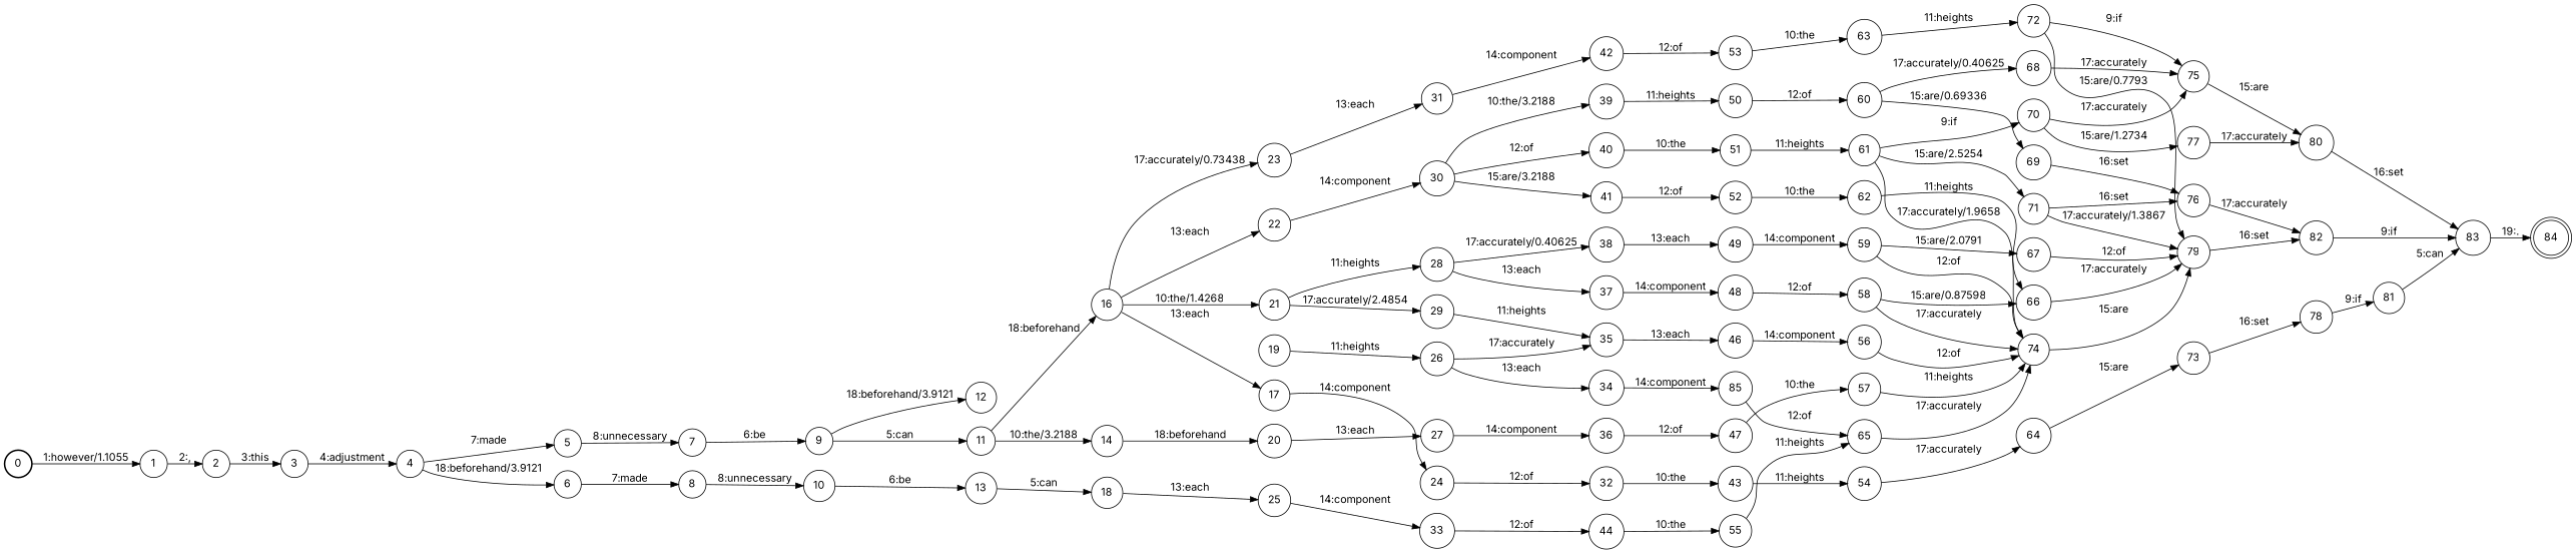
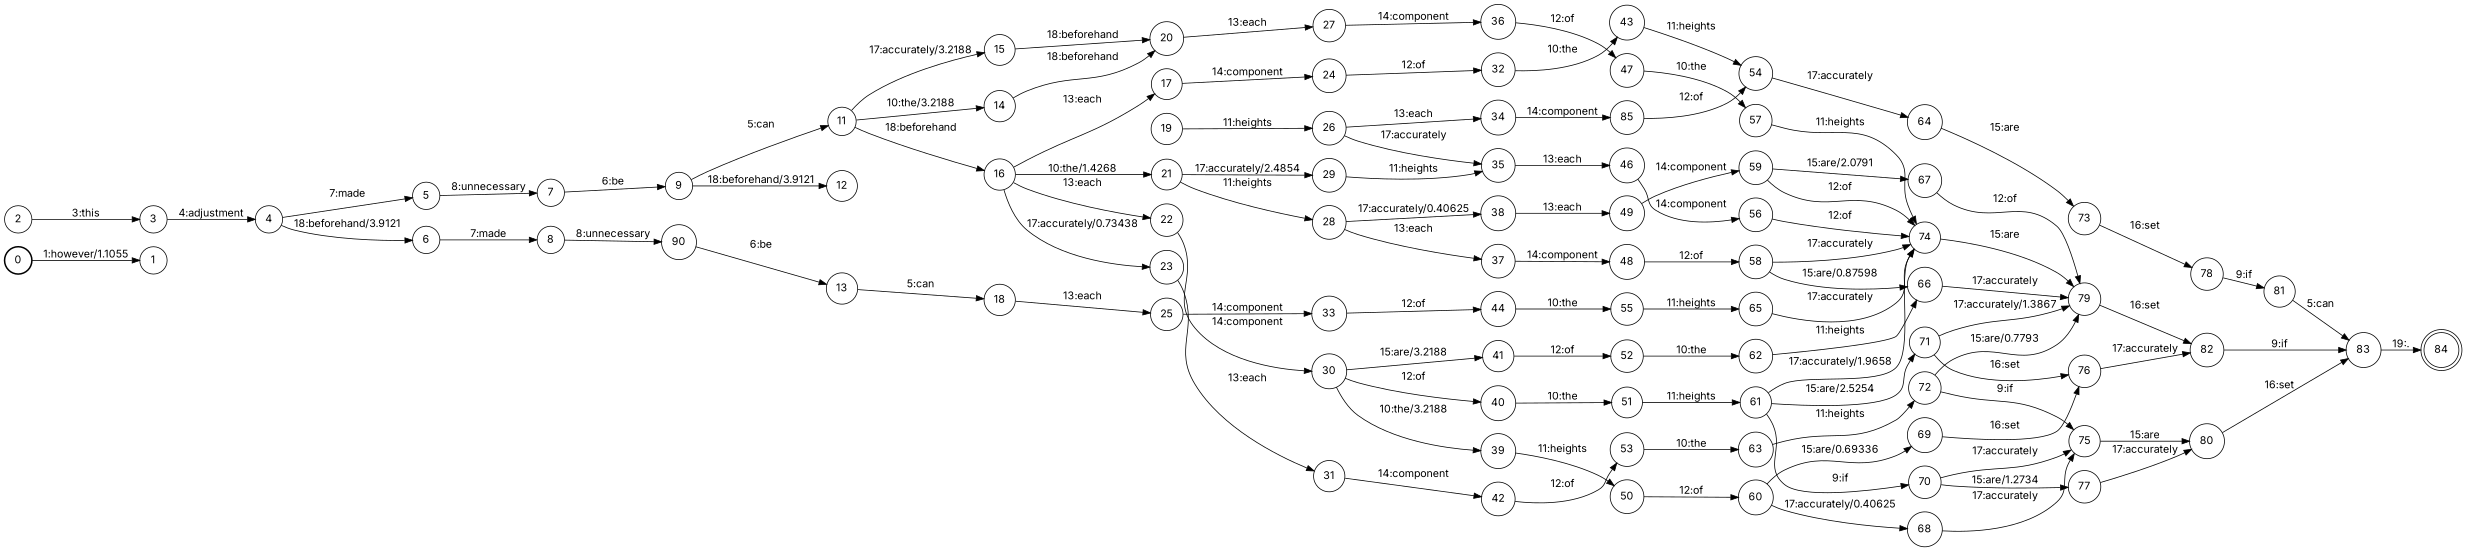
  digraph {
    fontname=Inter
    nodesep=0.25
    rankdir=LR
    ranksep=0.4
    node [fontname=Inter fontsize=14 shape=circle style=solid]
    edge [fontname=Inter fontsize=14]
    n1 [label=0 style=bold]
    n2 [label=1]
    n3 [label=2]
    n4 [label=3]
    n5 [label=4]
    n6 [label=5]
    n7 [label=6]
    n8 [label=7]
    n9 [label=8]
    n10 [label=9]
-   n11 [label=10]
+   n11 [label=90]
    n12 [label=11]
    n13 [label=12]
    n14 [label=13]
    n15 [label=14]
+   n16 [label=15]
    n17 [label=16]
    n18 [label=18]
    n19 [label=20]
    n20 [label=17]
    n21 [label=21]
    n22 [label=22]
    n23 [label=23]
    n24 [label=24]
    n25 [label=25]
    n26 [label=19]
    n27 [label=26]
    n28 [label=27]
    n29 [label=28]
    n30 [label=29]
    n31 [label=30]
    n32 [label=31]
    n33 [label=32]
    n34 [label=33]
    n35 [label=34]
    n36 [label=35]
    n37 [label=36]
    n38 [label=37]
    n39 [label=38]
    n40 [label=39]
    n41 [label=40]
    n42 [label=41]
    n43 [label=42]
    n44 [label=43]
    n45 [label=44]
    n46 [label=85]
    n47 [label=46]
    n48 [label=47]
    n49 [label=48]
    n50 [label=49]
    n51 [label=50]
    n52 [label=51]
    n53 [label=52]
    n54 [label=53]
    n55 [label=54]
    n56 [label=55]
    n57 [label=65]
    n58 [label=56]
    n59 [label=57]
    n60 [label=58]
    n61 [label=59]
    n62 [label=60]
    n63 [label=61]
    n64 [label=62]
    n65 [label=63]
    n66 [label=64]
    n67 [label=74]
    n68 [label=66]
    n69 [label=67]
    n70 [label=68]
    n71 [label=69]
    n72 [label=70]
    n73 [label=71]
    n74 [label=72]
    n75 [label=73]
    n76 [label=79]
    n77 [label=75]
    n78 [label=76]
    n79 [label=77]
    n80 [label=78]
    n81 [label=82]
    n82 [label=80]
    n83 [label=81]
    n84 [label=83]
    n85 [label=84 shape=doublecircle]
    n1 -> n2 [label="1:however/1.1055"]
-   n2 -> n3 [label="2:,"]
    n3 -> n4 [label="3:this"]
    n4 -> n5 [label="4:adjustment"]
    n5 -> n6 [label="7:made"]
    n5 -> n7 [label="18:beforehand/3.9121"]
    n6 -> n8 [label="8:unnecessary"]
    n7 -> n9 [label="7:made"]
    n8 -> n10 [label="6:be"]
    n9 -> n11 [label="8:unnecessary"]
    n10 -> n12 [label="5:can"]
    n10 -> n13 [label="18:beforehand/3.9121"]
    n11 -> n14 [label="6:be"]
    n12 -> n15 [label="10:the/3.2188"]
+   n12 -> n16 [label="17:accurately/3.2188"]
    n12 -> n17 [label="18:beforehand"]
    n14 -> n18 [label="5:can"]
    n15 -> n19 [label="18:beforehand"]
+   n16 -> n19 [label="18:beforehand"]
    n17 -> n20 [label="13:each"]
    n17 -> n21 [label="10:the/1.4268"]
    n17 -> n22 [label="13:each"]
    n17 -> n23 [label="17:accurately/0.73438"]
    n18 -> n25 [label="13:each"]
    n19 -> n28 [label="13:each"]
    n20 -> n24 [label="14:component"]
    n21 -> n29 [label="11:heights"]
    n21 -> n30 [label="17:accurately/2.4854"]
    n22 -> n31 [label="14:component"]
    n23 -> n32 [label="13:each"]
    n24 -> n33 [label="12:of"]
    n25 -> n34 [label="14:component"]
    n26 -> n27 [label="11:heights"]
    n27 -> n35 [label="13:each"]
    n27 -> n36 [label="17:accurately"]
    n28 -> n37 [label="14:component"]
    n29 -> n38 [label="13:each"]
    n29 -> n39 [label="17:accurately/0.40625"]
    n30 -> n36 [label="11:heights"]
    n31 -> n40 [label="10:the/3.2188"]
    n31 -> n41 [label="12:of"]
    n31 -> n42 [label="15:are/3.2188"]
    n32 -> n43 [label="14:component"]
    n33 -> n44 [label="10:the"]
    n34 -> n45 [label="12:of"]
    n35 -> n46 [label="14:component"]
    n36 -> n47 [label="13:each"]
    n37 -> n48 [label="12:of"]
    n38 -> n49 [label="14:component"]
    n39 -> n50 [label="13:each"]
    n40 -> n51 [label="11:heights"]
    n41 -> n52 [label="10:the"]
    n42 -> n53 [label="12:of"]
    n43 -> n54 [label="12:of"]
    n44 -> n55 [label="11:heights"]
    n45 -> n56 [label="10:the"]
-   n46 -> n57 [label="12:of"]
+   n46 -> n55 [label="12:of"]
    n47 -> n58 [label="14:component"]
    n48 -> n59 [label="10:the"]
    n49 -> n60 [label="12:of"]
    n50 -> n61 [label="14:component"]
    n51 -> n62 [label="12:of"]
    n52 -> n63 [label="11:heights"]
    n53 -> n64 [label="10:the"]
    n54 -> n65 [label="10:the"]
    n55 -> n66 [label="17:accurately"]
    n56 -> n57 [label="11:heights"]
    n57 -> n67 [label="17:accurately"]
    n58 -> n67 [label="12:of"]
    n59 -> n67 [label="11:heights"]
    n60 -> n67 [label="17:accurately"]
    n60 -> n68 [label="15:are/0.87598"]
    n61 -> n67 [label="12:of"]
    n61 -> n69 [label="15:are/2.0791"]
    n62 -> n70 [label="17:accurately/0.40625"]
    n62 -> n71 [label="15:are/0.69336"]
    n63 -> n67 [label="17:accurately/1.9658"]
    n63 -> n72 [label="9:if"]
    n63 -> n73 [label="15:are/2.5254"]
    n64 -> n68 [label="11:heights"]
    n65 -> n74 [label="11:heights"]
    n66 -> n75 [label="15:are"]
    n67 -> n76 [label="15:are"]
    n68 -> n76 [label="17:accurately"]
    n69 -> n76 [label="12:of"]
    n70 -> n77 [label="17:accurately"]
    n71 -> n78 [label="16:set"]
    n72 -> n77 [label="17:accurately"]
    n72 -> n79 [label="15:are/1.2734"]
    n73 -> n76 [label="17:accurately/1.3867"]
    n73 -> n78 [label="16:set"]
    n74 -> n76 [label="15:are/0.7793"]
    n74 -> n77 [label="9:if"]
    n75 -> n80 [label="16:set"]
    n76 -> n81 [label="16:set"]
    n77 -> n82 [label="15:are"]
    n78 -> n81 [label="17:accurately"]
    n79 -> n82 [label="17:accurately"]
    n80 -> n83 [label="9:if"]
    n81 -> n84 [label="9:if"]
    n82 -> n84 [label="16:set"]
    n83 -> n84 [label="5:can"]
    n84 -> n85 [label="19:."]
  }
